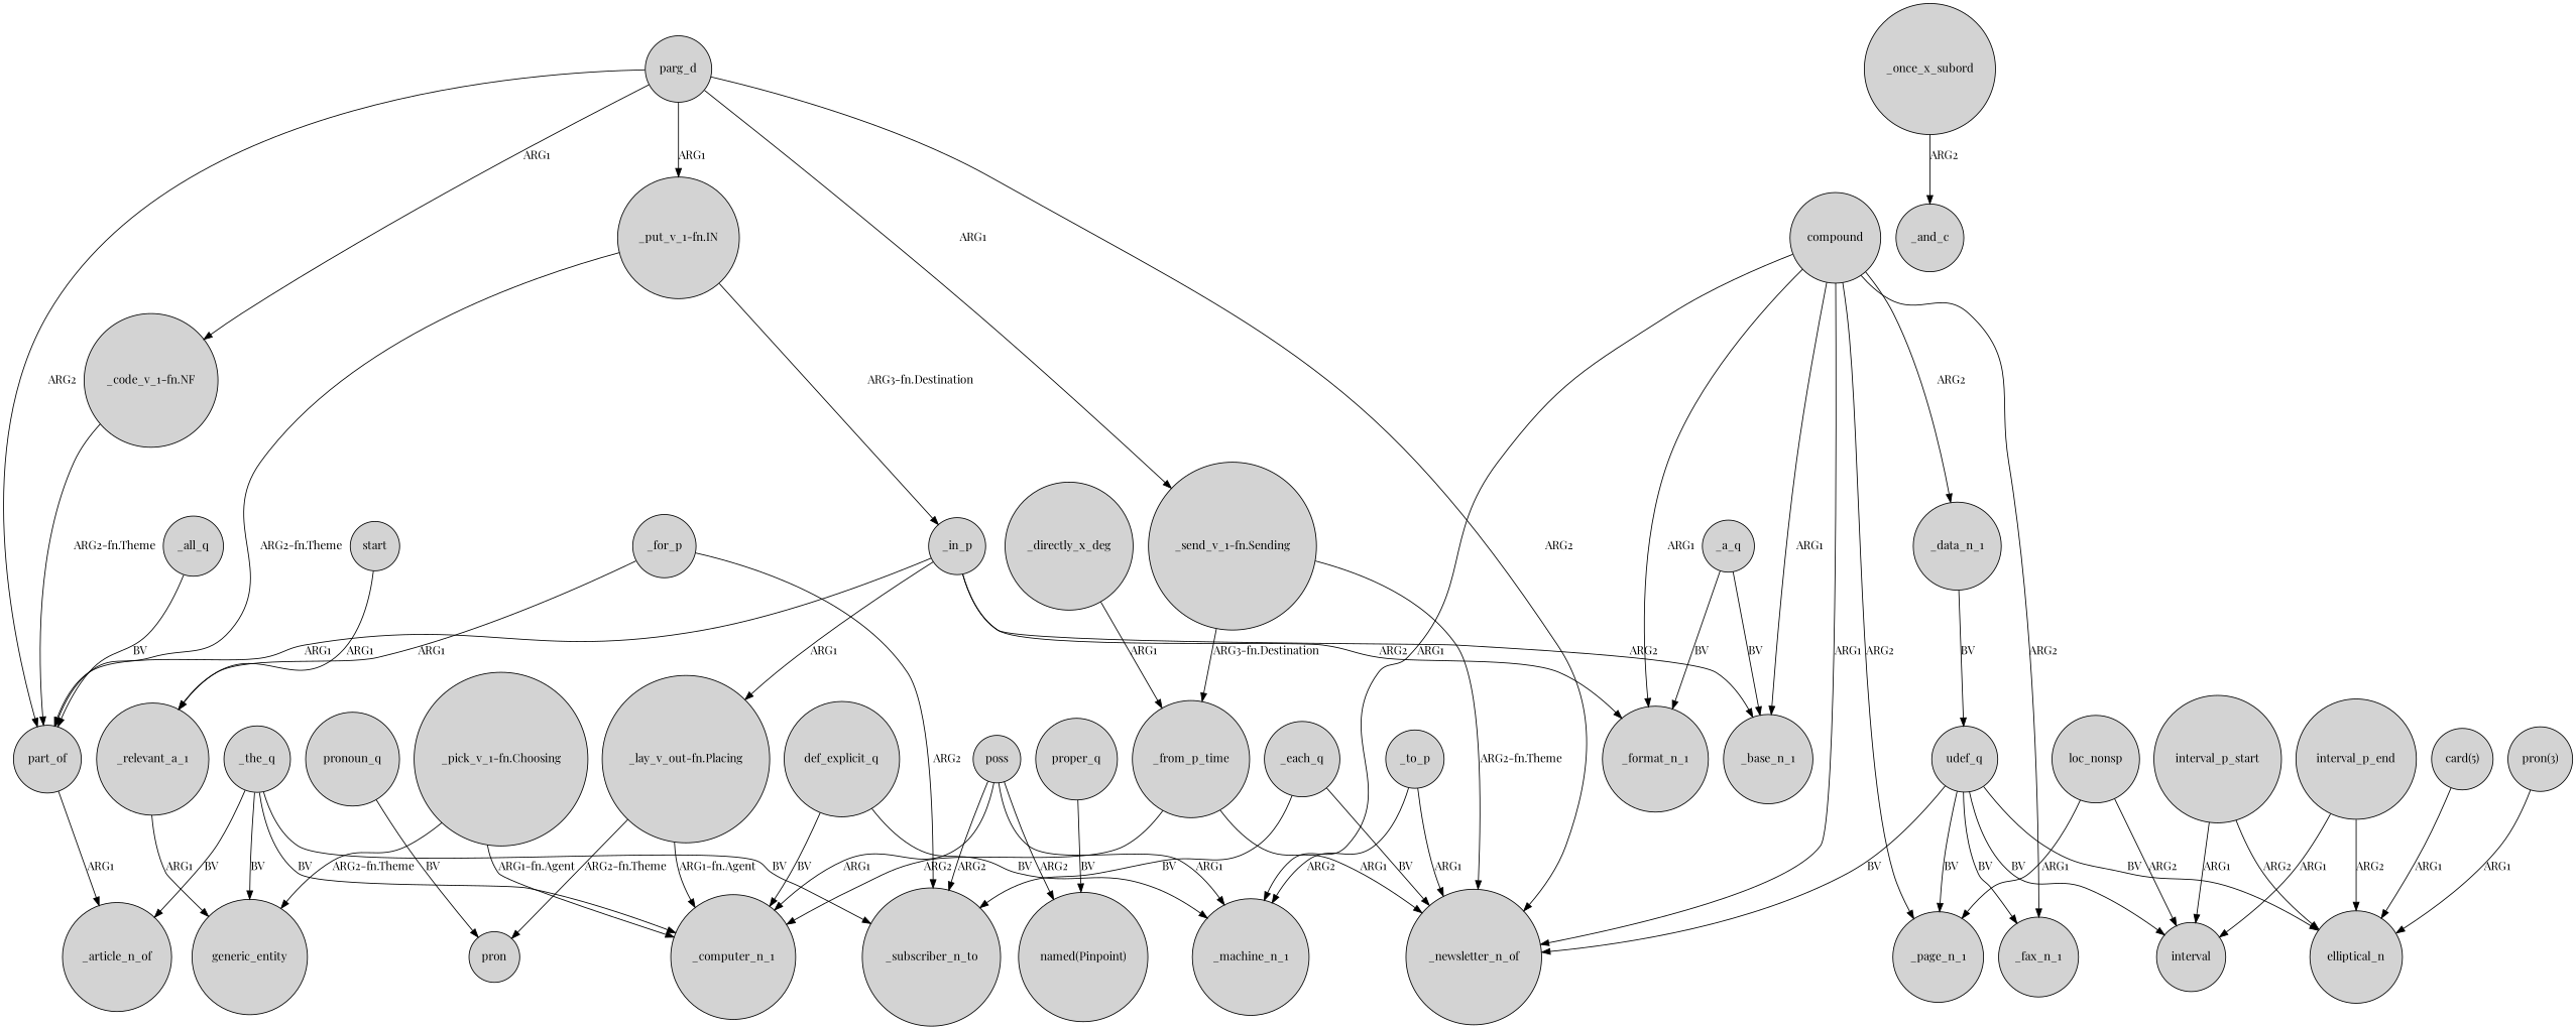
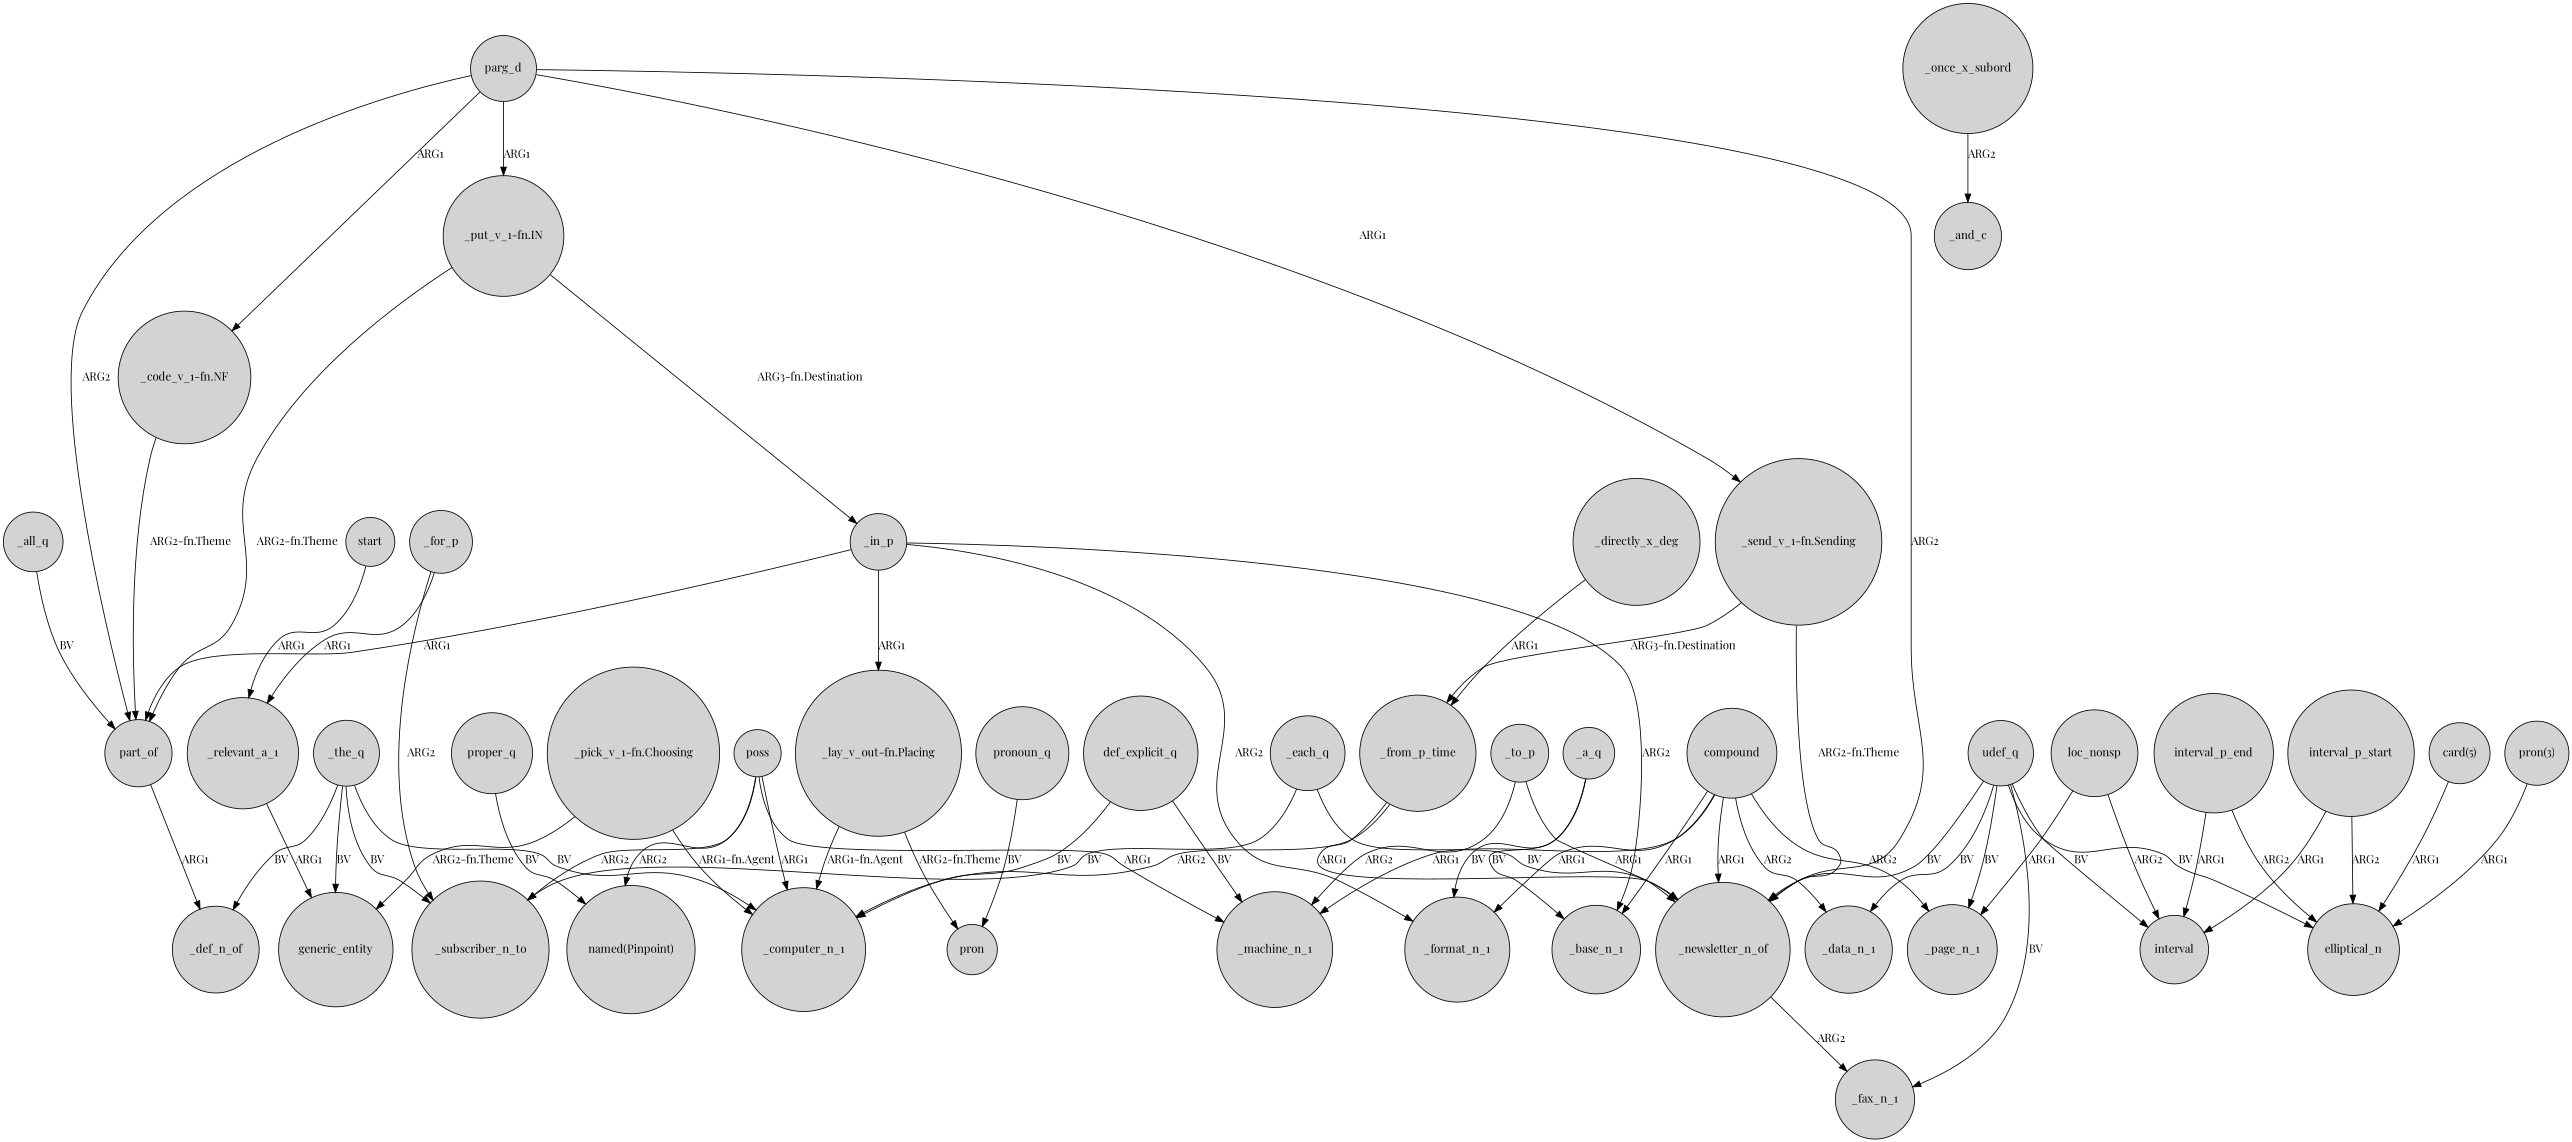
  digraph {
    fontname="Playfair Display"
    node [fontname="Playfair Display" shape=circle style=filled]
    edge [fontname="Playfair Display"]
    parg_d
    "_put_v_1-fn.IN"
    _newsletter_n_of
    part_of
    "_code_v_1-fn.NF"
    "_send_v_1-fn.Sending"
    _in_p
-   _article_n_of
+   _article_n_of [label=_def_n_of]
    _from_p_time
    _format_n_1
    _base_n_1
    "_lay_v_out-fn.Placing"
    _the_q
    generic_entity
    _computer_n_1
    _subscriber_n_to
    _to_p
    _machine_n_1
    "_pick_v_1-fn.Choosing"
    loc_nonsp
    interval
    _page_n_1
    udef_q
    elliptical_n
    _fax_n_1
    _data_n_1
    _all_q
    def_explicit_q
    compound
    pron
    poss
    "named(Pinpoint)"
    "card(5)"
    _each_q
    interval_p_end
    _for_p
    _relevant_a_1
    interval_p_start
    _once_x_subord
    _and_c
    _directly_x_deg
    n42 [label="pron(3)"]
    pronoun_q
    _a_q
    n45 [label=start]
    proper_q
    parg_d -> "_put_v_1-fn.IN" [label=ARG1]
    parg_d -> _newsletter_n_of [label=ARG2]
    parg_d -> part_of [label=ARG2]
    parg_d -> "_code_v_1-fn.NF" [label=ARG1]
    parg_d -> "_send_v_1-fn.Sending" [label=ARG1]
    "_put_v_1-fn.IN" -> part_of [label="ARG2-fn.Theme"]
    "_put_v_1-fn.IN" -> _in_p [label="ARG3-fn.Destination"]
    part_of -> _article_n_of [label=ARG1]
    "_code_v_1-fn.NF" -> part_of [label="ARG2-fn.Theme"]
    "_send_v_1-fn.Sending" -> _newsletter_n_of [label="ARG2-fn.Theme"]
    "_send_v_1-fn.Sending" -> _from_p_time [label="ARG3-fn.Destination"]
    _in_p -> part_of [label=ARG1]
    _in_p -> _format_n_1 [label=ARG2]
    _in_p -> _base_n_1 [label=ARG2]
    _in_p -> "_lay_v_out-fn.Placing" [label=ARG1]
    _from_p_time -> _newsletter_n_of [label=ARG1]
    _from_p_time -> _computer_n_1 [label=ARG2]
    "_lay_v_out-fn.Placing" -> _computer_n_1 [label="ARG1-fn.Agent"]
    "_lay_v_out-fn.Placing" -> pron [label="ARG2-fn.Theme"]
    _the_q -> _article_n_of [label=BV]
    _the_q -> generic_entity [label=BV]
    _the_q -> _computer_n_1 [label=BV]
    _the_q -> _subscriber_n_to [label=BV]
    _to_p -> _newsletter_n_of [label=ARG1]
    _to_p -> _machine_n_1 [label=ARG2]
    "_pick_v_1-fn.Choosing" -> generic_entity [label="ARG2-fn.Theme"]
    "_pick_v_1-fn.Choosing" -> _computer_n_1 [label="ARG1-fn.Agent"]
    loc_nonsp -> interval [label=ARG2]
    loc_nonsp -> _page_n_1 [label=ARG1]
    udef_q -> _newsletter_n_of [label=BV]
    udef_q -> interval [label=BV]
    udef_q -> _page_n_1 [label=BV]
    udef_q -> elliptical_n [label=BV]
    udef_q -> _fax_n_1 [label=BV]
-   _data_n_1 -> udef_q [label=BV]
+   udef_q -> _data_n_1 [label=BV]
    _all_q -> part_of [label=BV]
    def_explicit_q -> _computer_n_1 [label=BV]
    def_explicit_q -> _machine_n_1 [label=BV]
    compound -> _newsletter_n_of [label=ARG1]
    compound -> _format_n_1 [label=ARG1]
    compound -> _base_n_1 [label=ARG1]
    compound -> _machine_n_1 [label=ARG1]
    compound -> _page_n_1 [label=ARG2]
-   compound -> _fax_n_1 [label=ARG2]
+   _newsletter_n_of -> _fax_n_1 [label=ARG2]
    compound -> _data_n_1 [label=ARG2]
    poss -> _computer_n_1 [label=ARG1]
    poss -> _subscriber_n_to [label=ARG2]
    poss -> _machine_n_1 [label=ARG1]
    poss -> "named(Pinpoint)" [label=ARG2]
    "card(5)" -> elliptical_n [label=ARG1]
    _each_q -> _newsletter_n_of [label=BV]
    _each_q -> _subscriber_n_to [label=BV]
    interval_p_end -> interval [label=ARG1]
    interval_p_end -> elliptical_n [label=ARG2]
    _for_p -> _subscriber_n_to [label=ARG2]
    _for_p -> _relevant_a_1 [label=ARG1]
    _relevant_a_1 -> generic_entity [label=ARG1]
    interval_p_start -> interval [label=ARG1]
    interval_p_start -> elliptical_n [label=ARG2]
    _once_x_subord -> _and_c [label=ARG2]
    _directly_x_deg -> _from_p_time [label=ARG1]
    n42 -> elliptical_n [label=ARG1]
    pronoun_q -> pron [label=BV]
    _a_q -> _format_n_1 [label=BV]
    _a_q -> _base_n_1 [label=BV]
    n45 -> _relevant_a_1 [label=ARG1]
    proper_q -> "named(Pinpoint)" [label=BV]
  }
